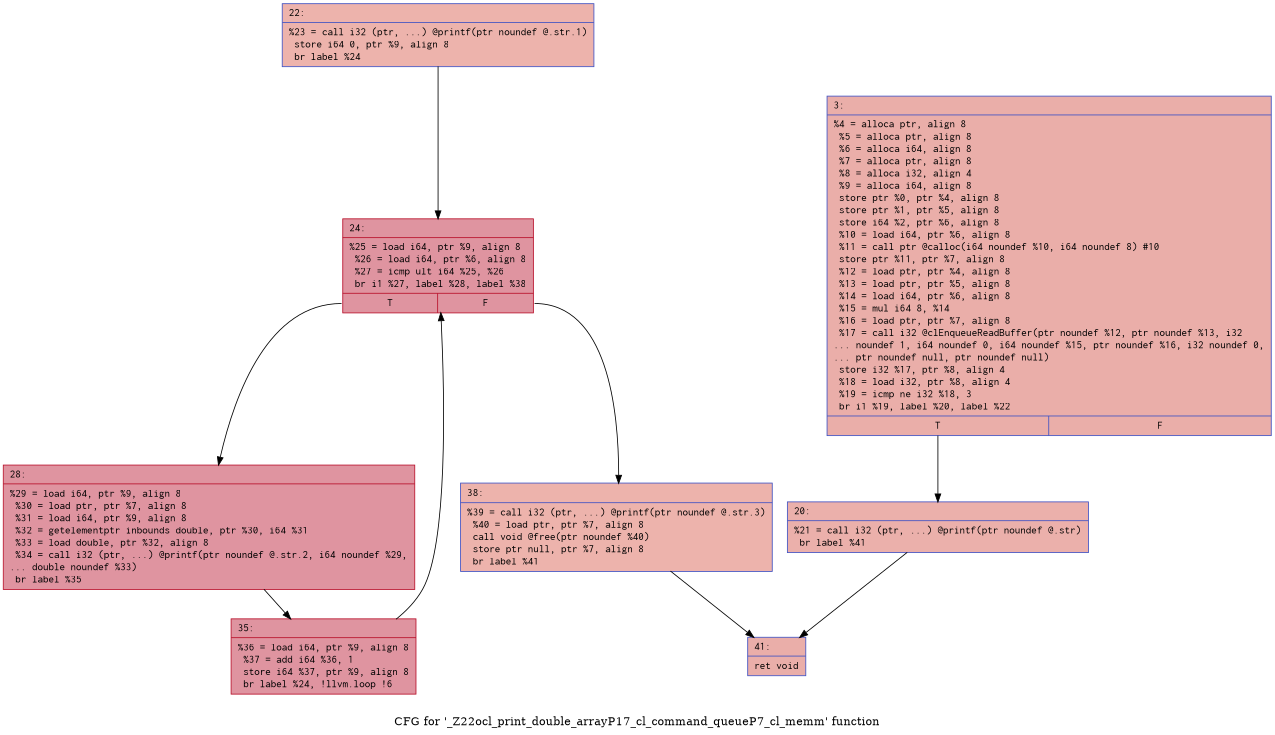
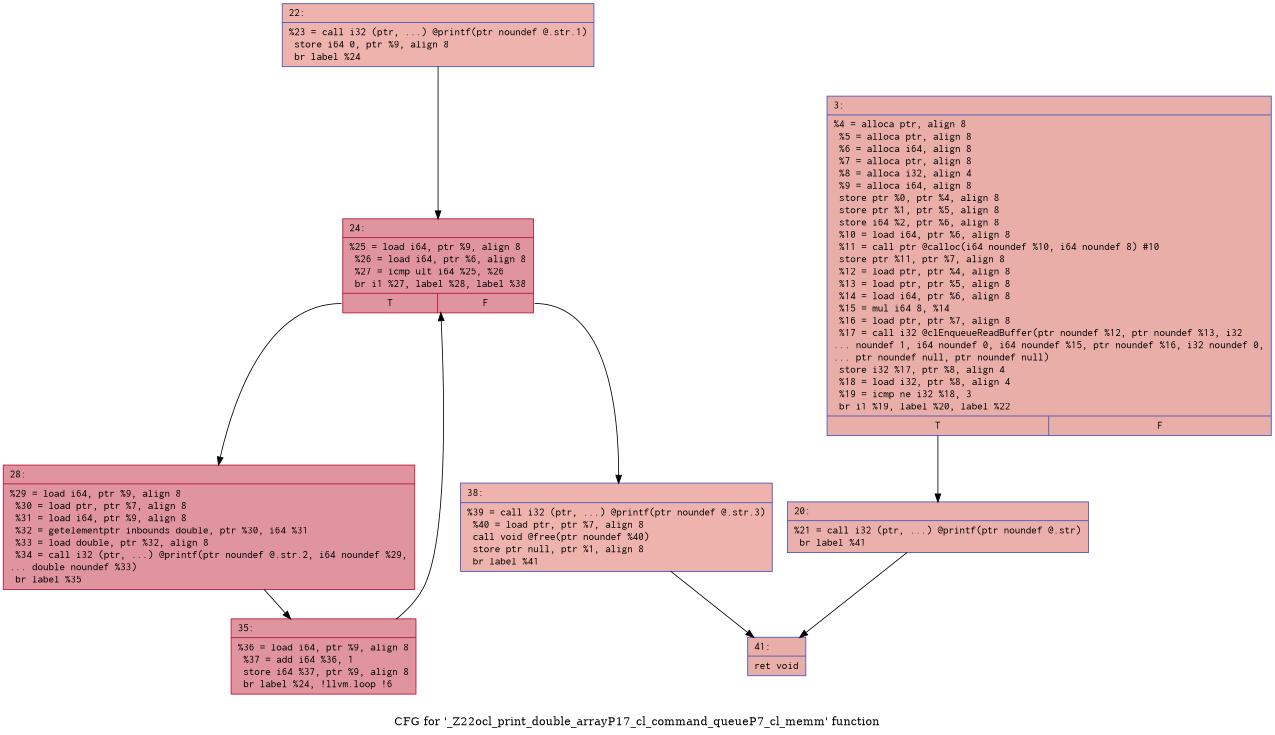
  digraph {
    label="CFG for '_Z22ocl_print_double_arrayP17_cl_command_queueP7_cl_memm' function"
    node [color="#3d50c3ff" fillcolor="#b70d2870" fontname=Courier shape=record style=filled]
    n1 [fillcolor="#d0473d70" label="{3:\l|  %4 = alloca ptr, align 8\l  %5 = alloca ptr, align 8\l  %6 = alloca i64, align 8\l  %7 = alloca ptr, align 8\l  %8 = alloca i32, align 4\l  %9 = alloca i64, align 8\l  store ptr %0, ptr %4, align 8\l  store ptr %1, ptr %5, align 8\l  store i64 %2, ptr %6, align 8\l  %10 = load i64, ptr %6, align 8\l  %11 = call ptr @calloc(i64 noundef %10, i64 noundef 8) #10\l  store ptr %11, ptr %7, align 8\l  %12 = load ptr, ptr %4, align 8\l  %13 = load ptr, ptr %5, align 8\l  %14 = load i64, ptr %6, align 8\l  %15 = mul i64 8, %14\l  %16 = load ptr, ptr %7, align 8\l  %17 = call i32 @clEnqueueReadBuffer(ptr noundef %12, ptr noundef %13, i32\l... noundef 1, i64 noundef 0, i64 noundef %15, ptr noundef %16, i32 noundef 0,\l... ptr noundef null, ptr noundef null)\l  store i32 %17, ptr %8, align 4\l  %18 = load i32, ptr %8, align 4\l  %19 = icmp ne i32 %18, 3\l  br i1 %19, label %20, label %22\l|{<s0>T|<s1>F}}"]
    n2 [fillcolor="#d24b4070" label="{20:\l|  %21 = call i32 (ptr, ...) @printf(ptr noundef @.str)\l  br label %41\l}"]
    n3 [fillcolor="#d0473d70" label="{41:\l|  ret void\l}"]
    n4 [fillcolor="#d6524470" label="{22:\l|  %23 = call i32 (ptr, ...) @printf(ptr noundef @.str.1)\l  store i64 0, ptr %9, align 8\l  br label %24\l}"]
    n5 [color="#b70d28ff" label="{24:\l|  %25 = load i64, ptr %9, align 8\l  %26 = load i64, ptr %6, align 8\l  %27 = icmp ult i64 %25, %26\l  br i1 %27, label %28, label %38\l|{<s0>T|<s1>F}}"]
    n6 [color="#b70d28ff" label="{28:\l|  %29 = load i64, ptr %9, align 8\l  %30 = load ptr, ptr %7, align 8\l  %31 = load i64, ptr %9, align 8\l  %32 = getelementptr inbounds double, ptr %30, i64 %31\l  %33 = load double, ptr %32, align 8\l  %34 = call i32 (ptr, ...) @printf(ptr noundef @.str.2, i64 noundef %29,\l... double noundef %33)\l  br label %35\l}"]
-   n7 [fillcolor="#d6524470" label="{38:\l|  %39 = call i32 (ptr, ...) @printf(ptr noundef @.str.3)\l  %40 = load ptr, ptr %7, align 8\l  call void @free(ptr noundef %40)\l  store ptr null, ptr %7, align 8\l  br label %41\l}"]
+   n7 [fillcolor="#d6524470" label="{38:\l|  %39 = call i32 (ptr, ...) @printf(ptr noundef @.str.3)\l  %40 = load ptr, ptr %7, align 8\l  call void @free(ptr noundef %40)\l  store ptr null, ptr %1, align 8\l  br label %41\l}"]
    n8 [color="#b70d28ff" label="{35:\l|  %36 = load i64, ptr %9, align 8\l  %37 = add i64 %36, 1\l  store i64 %37, ptr %9, align 8\l  br label %24, !llvm.loop !6\l}"]
    n1 -> n2 [tailport=s0]
    n2 -> n3
    n4 -> n5
    n5 -> n6 [tailport=s0]
    n5 -> n7 [tailport=s1]
    n6 -> n8
    n7 -> n3
    n8 -> n5
  }
